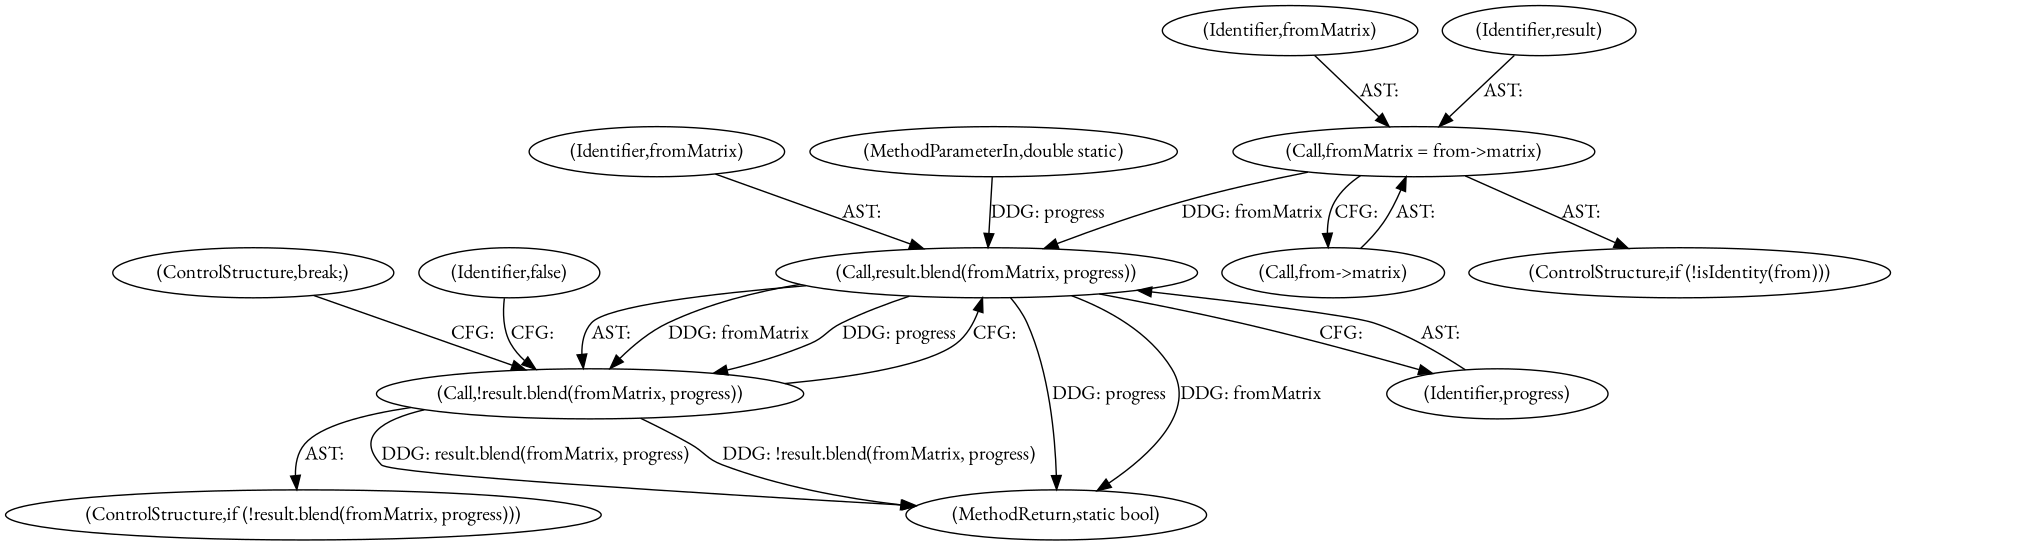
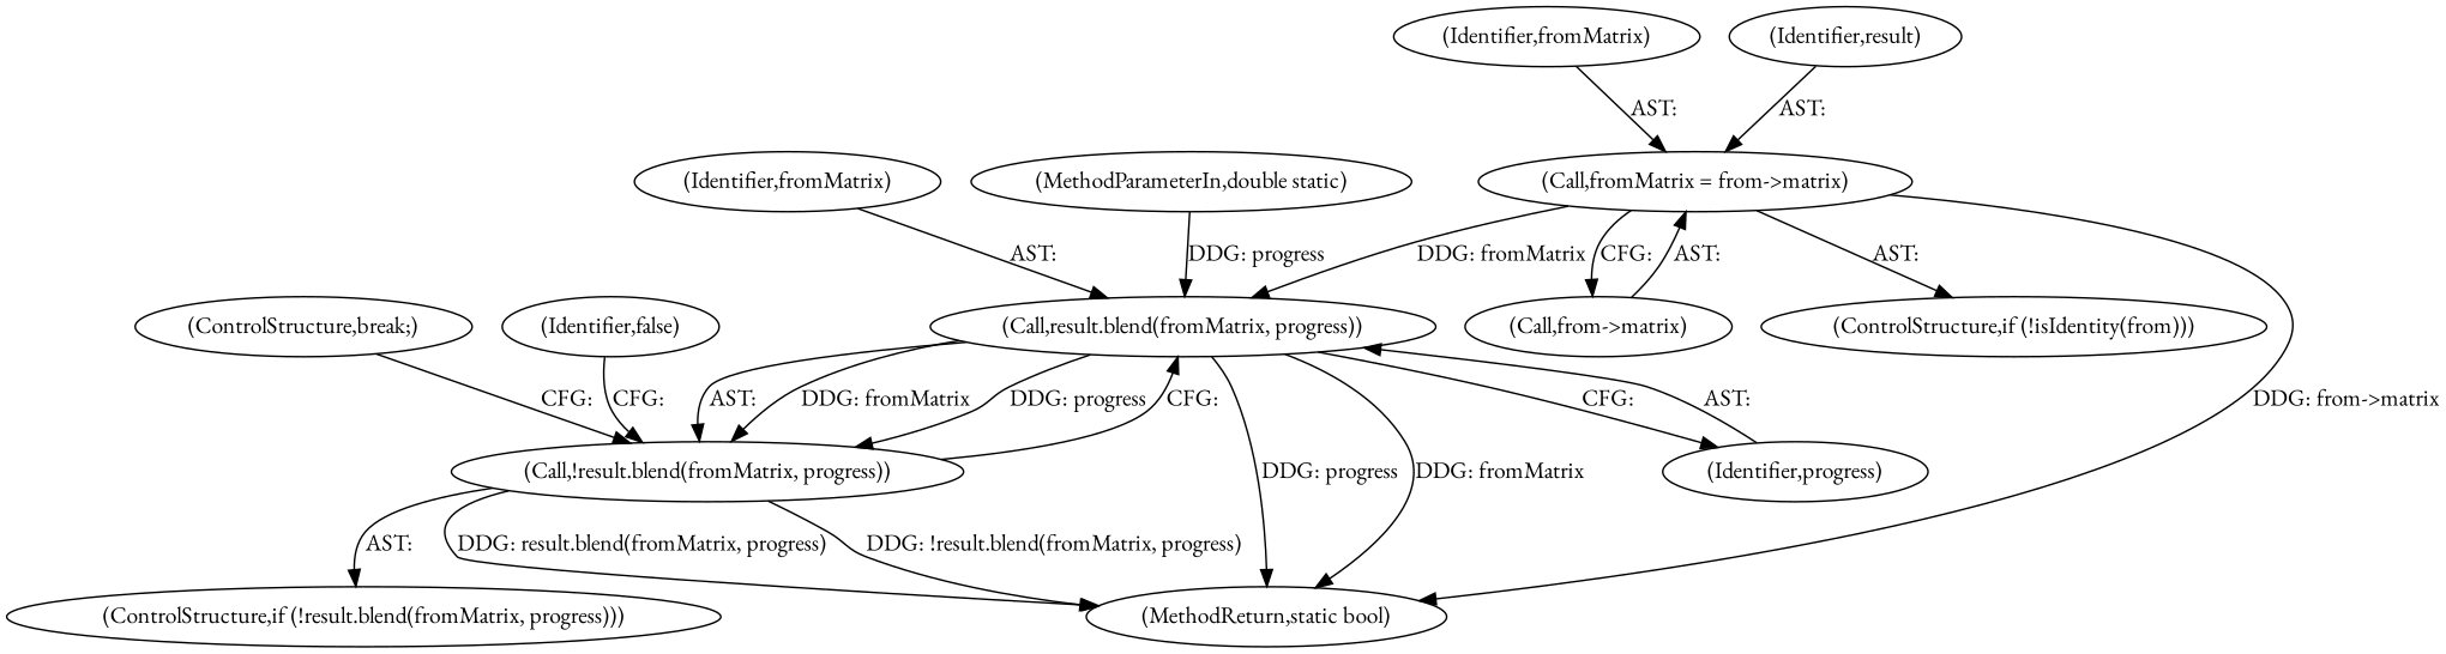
  digraph {
    fontname="EB Garamond"
    node [fontname="EB Garamond"]
    edge [fontname="EB Garamond"]
    n1 [label="(Call,fromMatrix = from->matrix)"]
    n2 [label="(Call,result.blend(fromMatrix, progress))"]
    n3 [label="(Call,from->matrix)"]
    n4 [label="(ControlStructure,if (!isIdentity(from)))"]
    n5 [label="(MethodReturn,static bool)"]
    n6 [label="(Call,!result.blend(fromMatrix, progress))"]
    n7 [label="(Identifier,progress)"]
    n8 [label="(ControlStructure,if (!result.blend(fromMatrix, progress)))"]
    n9 [label="(Identifier,fromMatrix)"]
    n10 [label="(ControlStructure,break;)"]
    n11 [label="(MethodParameterIn,double static)"]
    n12 [label="(Identifier,fromMatrix)"]
    n13 [label="(Identifier,false)"]
    n14 [label="(Identifier,result)"]
    n1 -> n2 [label="DDG: fromMatrix"]
    n1 -> n3 [label="CFG: "]
    n1 -> n4 [label="AST: "]
+   n1 -> n5 [label="DDG: from->matrix"]
    n2 -> n5 [label="DDG: progress"]
    n2 -> n5 [label="DDG: fromMatrix"]
    n2 -> n6 [label="AST: "]
    n2 -> n6 [label="DDG: fromMatrix"]
    n2 -> n6 [label="DDG: progress"]
    n2 -> n7 [label="CFG: "]
    n3 -> n1 [label="AST: "]
    n6 -> n2 [label="CFG: "]
    n6 -> n5 [label="DDG: result.blend(fromMatrix, progress)"]
    n6 -> n5 [label="DDG: !result.blend(fromMatrix, progress)"]
    n6 -> n8 [label="AST: "]
    n7 -> n2 [label="AST: "]
    n9 -> n2 [label="AST: "]
    n10 -> n6 [label="CFG: "]
    n11 -> n2 [label="DDG: progress"]
    n12 -> n1 [label="AST: "]
    n13 -> n6 [label="CFG: "]
    n14 -> n1 [label="AST: "]
  }
